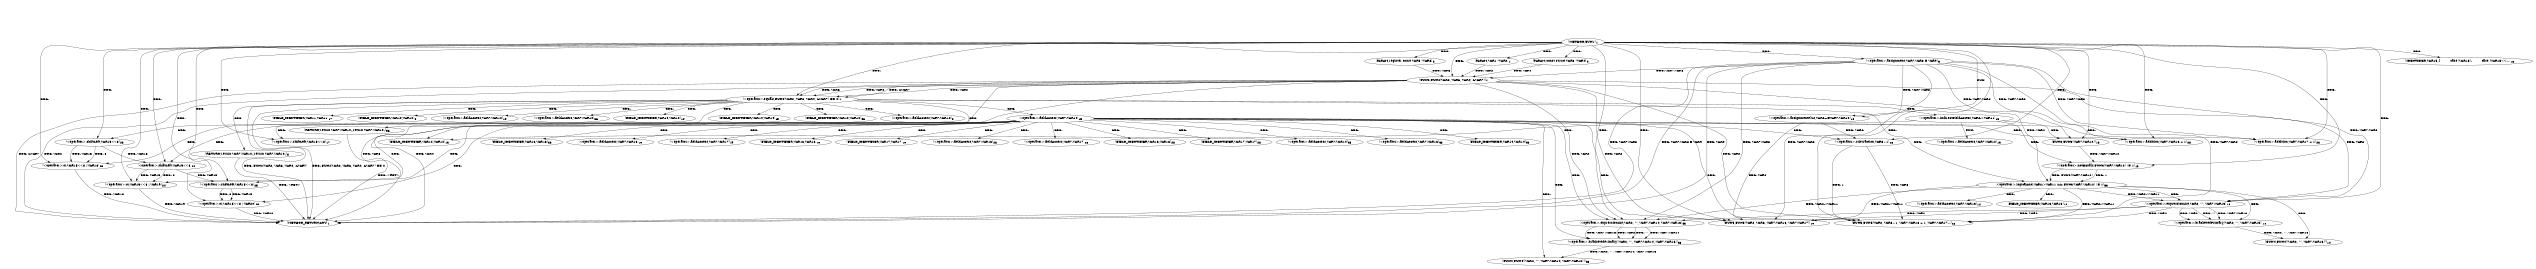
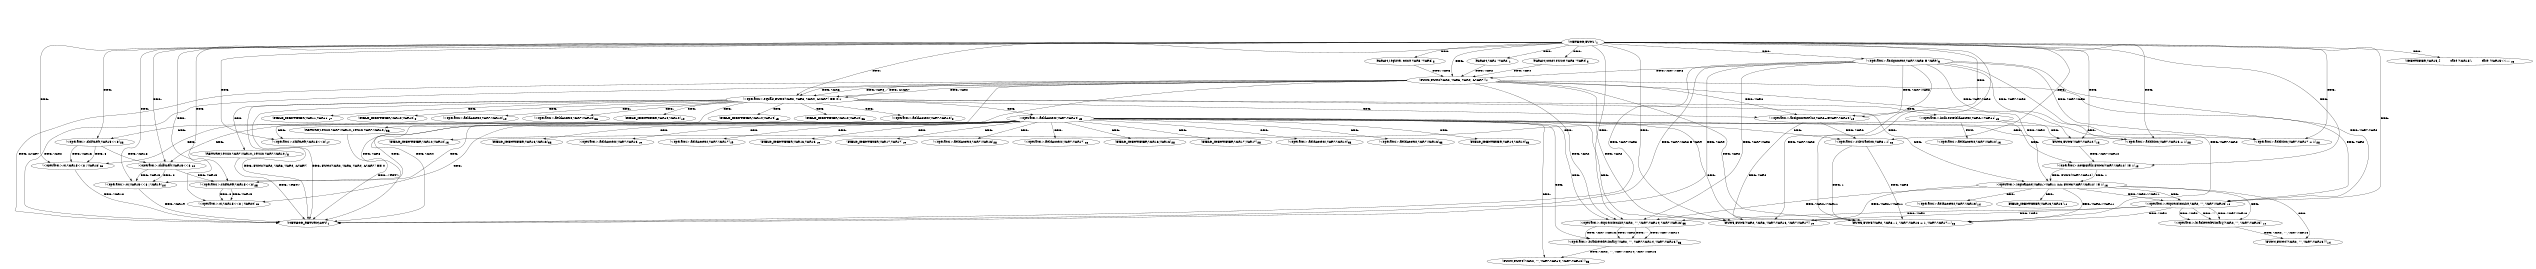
  digraph {
    n1 [label=<(METHOD,FUN1)<SUB>1</SUB>>]
    n2 [label=<(PARAM,VAR1 *VAR2)<SUB>1</SUB>>]
    n3 [label=<(PARAM,const struct VAR3 *VAR4)<SUB>2</SUB>>]
    n4 [label=<(PARAM,register const VAR5 *VAR6)<SUB>2</SUB>>]
    n5 [label=<(&lt;operator&gt;.assignment,VAR7.VAR8 = VAR9)<SUB>6</SUB>>]
    n6 [label=<(&lt;operator&gt;.assignmentPlus,VAR6+=VAR7.VAR10)<SUB>10</SUB>>]
    n7 [label=<(&lt;operator&gt;.equals,FUN2(VAR2, VAR6, VAR4, &amp;VAR7) == 0)<SUB>7</SUB>>]
    n8 [label=<(IDENTIFIER,VAR15,{          case (VAR15):          case (VAR15&lt;&lt;...)<SUB>16</SUB>>]
    n9 [label=<(&lt;operator&gt;.shiftLeft,VAR15&lt;&lt;8)<SUB>17</SUB>>]
    n10 [label=<(FUN5,FUN5(VAR2, VAR6, VAR7.VAR16, VAR7.VAR17))<SUB>19</SUB>>]
    n11 [label=<(&lt;operator&gt;.or,VAR15&lt;&lt;8 | VAR18)<SUB>23</SUB>>]
    n12 [label=<(&lt;operator&gt;.or,VAR15&lt;&lt;8 | VAR19)<SUB>24</SUB>>]
    n13 [label=<(&lt;operator&gt;.or,VAR15&lt;&lt;8 | VAR20)<SUB>25</SUB>>]
    n14 [label=<(FUN5,FUN5(VAR2, VAR6 - 1, VAR7.VAR16 + 1, VAR7.VAR17...)<SUB>28</SUB>>]
    n15 [label=<(FUN2,FUN2(VAR2, VAR6, VAR4, &amp;VAR7))<SUB>7</SUB>>]
    n16 [label=<(&lt;operator&gt;.notEquals,FUN3(VAR7.VAR12) != 1)<SUB>13</SUB>>]
    n17 [label=<(FUN3,FUN3(VAR7.VAR12))<SUB>13</SUB>>]
    n18 [label=<(&lt;operator&gt;.shiftLeft,VAR15&lt;&lt;8)<SUB>23</SUB>>]
    n19 [label=<(&lt;operator&gt;.shiftLeft,VAR15&lt;&lt;8)<SUB>24</SUB>>]
    n20 [label=<(&lt;operator&gt;.shiftLeft,VAR15&lt;&lt;8)<SUB>25</SUB>>]
    n21 [label=<(&lt;operator&gt;.subtraction,VAR6 - 1)<SUB>28</SUB>>]
    n22 [label=<(&lt;operator&gt;.addition,VAR7.VAR16 + 1)<SUB>28</SUB>>]
    n23 [label=<(&lt;operator&gt;.addition,VAR7.VAR17 + 1)<SUB>28</SUB>>]
    n24 [label=<(&lt;operator&gt;.expressionList,VAR2, &quot;&quot;, VAR7.VAR13)<SUB>14</SUB>>]
    n25 [label=<(&lt;operator&gt;.expressionList,VAR2, &quot;&quot;, VAR7.VAR14, VAR7.VAR16)<SUB>33</SUB>>]
    n26 [label=<(METHOD_RETURN,ANY)<SUB>1</SUB>>]
    n27 [label=<(RETURN,return VAR7.VAR10;,return VAR7.VAR10;)<SUB>36</SUB>>]
-   n28 [label=<(&lt;operator&gt;.logicalAnd,VAR2-&gt;VAR11 &amp;&amp; FUN3(VAR7.VAR12) != 1)<SUB>53</SUB>>]
+   n28 [label=<(&lt;operator&gt;.logicalAnd,VAR2-&gt;VAR11 &amp;&amp; FUN3(VAR7.VAR12) != 1)<SUB>13</SUB>>]
    n29 [label=<(RETURN,return VAR7.VAR10;,return VAR7.VAR10;)<SUB>8</SUB>>]
    n30 [label=<(&lt;operator&gt;.fieldAccess,VAR7.VAR10)<SUB>10</SUB>>]
    n31 [label=<(&lt;operator&gt;.fieldAccess,VAR7.VAR14)<SUB>15</SUB>>]
    n32 [label=<(&lt;operator&gt;.fieldAccess,VAR7.VAR10)<SUB>36</SUB>>]
    n33 [label=<(FIELD_IDENTIFIER,VAR10,VAR10)<SUB>10</SUB>>]
    n34 [label=<(&lt;operator&gt;.indirectFieldAccess,VAR2-&gt;VAR11)<SUB>13</SUB>>]
    n35 [label=<(FIELD_IDENTIFIER,VAR14,VAR14)<SUB>15</SUB>>]
    n36 [label=<(FIELD_IDENTIFIER,VAR10,VAR10)<SUB>36</SUB>>]
    n37 [label=<(&lt;operator&gt;.fieldAccess,VAR7.VAR10)<SUB>8</SUB>>]
    n38 [label=<(FIELD_IDENTIFIER,VAR11,VAR11)<SUB>17</SUB>>]
    n39 [label=<(FIELD_IDENTIFIER,VAR10,VAR10)<SUB>8</SUB>>]
    n40 [label=<(&lt;operator&gt;.bracketedPrimary,(VAR2, &quot;&quot;, VAR7.VAR13))<SUB>14</SUB>>]
    n41 [label=<(&lt;operator&gt;.bracketedPrimary,(VAR2, &quot;&quot;, VAR7.VAR14, VAR7.VAR16))<SUB>33</SUB>>]
    n42 [label=<(FUN4,FUN4((VAR2, &quot;&quot;, VAR7.VAR13)))<SUB>14</SUB>>]
    n43 [label=<(&lt;operator&gt;.fieldAccess,VAR7.VAR13)<SUB>14</SUB>>]
    n44 [label=<(FIELD_IDENTIFIER,VAR13,VAR13)<SUB>14</SUB>>]
    n45 [label=<(FUN4,FUN4((VAR2, &quot;&quot;, VAR7.VAR14, VAR7.VAR16)))<SUB>33</SUB>>]
    n46 [label=<(&lt;operator&gt;.fieldAccess,VAR7.VAR16)<SUB>19</SUB>>]
    n47 [label=<(&lt;operator&gt;.fieldAccess,VAR7.VAR17)<SUB>19</SUB>>]
    n48 [label=<(FIELD_IDENTIFIER,VAR16,VAR16)<SUB>19</SUB>>]
    n49 [label=<(FIELD_IDENTIFIER,VAR17,VAR17)<SUB>19</SUB>>]
    n50 [label=<(&lt;operator&gt;.fieldAccess,VAR7.VAR16)<SUB>28</SUB>>]
    n51 [label=<(&lt;operator&gt;.fieldAccess,VAR7.VAR17)<SUB>28</SUB>>]
    n52 [label=<(FIELD_IDENTIFIER,VAR16,VAR16)<SUB>28</SUB>>]
    n53 [label=<(FIELD_IDENTIFIER,VAR17,VAR17)<SUB>28</SUB>>]
    n54 [label=<(&lt;operator&gt;.fieldAccess,VAR7.VAR14)<SUB>33</SUB>>]
    n55 [label=<(&lt;operator&gt;.fieldAccess,VAR7.VAR16)<SUB>33</SUB>>]
    n56 [label=<(FIELD_IDENTIFIER,VAR14,VAR14)<SUB>33</SUB>>]
    n57 [label=<(FIELD_IDENTIFIER,VAR16,VAR16)<SUB>33</SUB>>]
    n58 [label=<(&lt;operator&gt;.fieldAccess,VAR7.VAR12)<SUB>13</SUB>>]
    n59 [label=<(FIELD_IDENTIFIER,VAR12,VAR12)<SUB>13</SUB>>]
    n1 -> n2 [label="DDG: "]
    n1 -> n3 [label="DDG: "]
    n1 -> n4 [label="DDG: "]
    n1 -> n5 [label="DDG: "]
-   n1 -> n6 [label="FUN: "]
+   n1 -> n6 [label="DDG: "]
    n1 -> n7 [label="DDG: "]
    n1 -> n8 [label="DDG: "]
    n1 -> n9 [label="DDG: "]
    n1 -> n10 [label="DDG: "]
    n1 -> n11 [label="DDG: "]
    n1 -> n12 [label="DDG: "]
    n1 -> n13 [label="DDG: "]
    n1 -> n14 [label="DDG: "]
    n1 -> n15 [label="DDG: "]
    n1 -> n16 [label="DDG: "]
    n1 -> n17 [label="DDG: "]
    n1 -> n18 [label="DDG: "]
    n1 -> n19 [label="DDG: "]
    n1 -> n20 [label="DDG: "]
    n1 -> n21 [label="DDG: "]
    n1 -> n22 [label="DDG: "]
    n1 -> n23 [label="DDG: "]
    n1 -> n24 [label="DDG: "]
    n1 -> n25 [label="DDG: "]
    n2 -> n15 [label="DDG: VAR2"]
    n3 -> n15 [label="DDG: VAR4"]
    n4 -> n15 [label="DDG: VAR6"]
    n5 -> n6 [label="DDG: VAR7.VAR8"]
    n5 -> n10 [label="DDG: VAR7.VAR8"]
    n5 -> n14 [label="DDG: VAR7.VAR8"]
    n5 -> n15 [label="DDG: VAR7.VAR8"]
    n5 -> n17 [label="DDG: VAR7.VAR8"]
    n5 -> n22 [label="DDG: VAR7.VAR8"]
    n5 -> n23 [label="DDG: VAR7.VAR8"]
    n5 -> n24 [label="DDG: VAR7.VAR8"]
    n5 -> n25 [label="DDG: VAR7.VAR8"]
    n5 -> n26 [label="DDG: VAR7.VAR8"]
    n5 -> n26 [label="DDG: VAR7.VAR8 = VAR9"]
    n5 -> n26 [label="DDG: VAR9"]
    n6 -> n10 [label="DDG: VAR6"]
    n6 -> n21 [label="DDG: VAR6"]
-   n7 -> n59 [label="CDG: "]
+   n7 -> n6 [label="CDG: "]
    n7 -> n26 [label="DDG: FUN2(VAR2, VAR6, VAR4, &amp;VAR7)"]
    n7 -> n26 [label="DDG: FUN2(VAR2, VAR6, VAR4, &amp;VAR7) == 0"]
    n7 -> n27 [label="CDG: "]
    n7 -> n28 [label="CDG: "]
    n7 -> n29 [label="CDG: "]
    n7 -> n30 [label="CDG: "]
    n7 -> n31 [label="CDG: "]
    n7 -> n32 [label="CDG: "]
    n7 -> n33 [label="CDG: "]
    n7 -> n34 [label="CDG: "]
    n7 -> n35 [label="CDG: "]
    n7 -> n36 [label="CDG: "]
    n7 -> n37 [label="CDG: "]
    n7 -> n38 [label="CDG: "]
    n7 -> n39 [label="CDG: "]
    n11 -> n26 [label="DDG: VAR18"]
    n12 -> n26 [label="DDG: VAR19"]
-   n13 -> n26 [label="DDG: VAR20"]
+   n15 -> n6 [label="DDG: VAR6"]
    n15 -> n7 [label="DDG: VAR2"]
    n15 -> n7 [label="DDG: VAR6"]
    n15 -> n7 [label="DDG: VAR4"]
    n15 -> n7 [label="DDG: &amp;VAR7"]
    n15 -> n10 [label="DDG: VAR2"]
    n15 -> n14 [label="DDG: VAR2"]
    n15 -> n24 [label="DDG: VAR2"]
    n15 -> n25 [label="DDG: VAR2"]
    n15 -> n26 [label="DDG: VAR2"]
    n15 -> n26 [label="DDG: VAR6"]
    n15 -> n26 [label="DDG: VAR4"]
    n15 -> n26 [label="DDG: &amp;VAR7"]
    n15 -> n28 [label="DDG: VAR2"]
    n16 -> n28 [label="DDG: FUN3(VAR7.VAR12)"]
    n16 -> n28 [label="DDG: 1"]
    n17 -> n16 [label="DDG: VAR7.VAR12"]
    n18 -> n11 [label="DDG: VAR15"]
    n18 -> n11 [label="DDG: 8"]
    n18 -> n19 [label="DDG: VAR15"]
    n19 -> n12 [label="DDG: VAR15"]
    n19 -> n12 [label="DDG: 8"]
    n19 -> n20 [label="DDG: VAR15"]
    n20 -> n13 [label="DDG: VAR15"]
    n20 -> n13 [label="DDG: 8"]
    n21 -> n14 [label="DDG: VAR6"]
    n21 -> n14 [label="DDG: 1"]
    n24 -> n10 [label="DDG: VAR2"]
    n24 -> n14 [label="DDG: VAR2"]
    n24 -> n25 [label="DDG: VAR2"]
    n24 -> n40 [label="DDG: VAR2"]
    n24 -> n40 [label="DDG: &quot;&quot;"]
    n24 -> n40 [label="DDG: VAR7.VAR13"]
    n25 -> n41 [label="DDG: VAR2"]
    n25 -> n41 [label="DDG: &quot;&quot;"]
    n25 -> n41 [label="DDG: VAR7.VAR14"]
    n25 -> n41 [label="DDG: VAR7.VAR16"]
    n27 -> n26 [label="DDG: &lt;RET&gt;"]
    n28 -> n10 [label="DDG: VAR2-&gt;VAR11"]
    n28 -> n14 [label="DDG: VAR2-&gt;VAR11"]
    n28 -> n24 [label="DDG: VAR2-&gt;VAR11"]
    n28 -> n24 [label="CDG: "]
    n28 -> n25 [label="DDG: VAR2-&gt;VAR11"]
    n28 -> n40 [label="CDG: "]
    n28 -> n42 [label="CDG: "]
    n28 -> n43 [label="CDG: "]
    n28 -> n44 [label="CDG: "]
    n29 -> n26 [label="DDG: &lt;RET&gt;"]
    n31 -> n9 [label="CDG: "]
    n31 -> n10 [label="CDG: "]
    n31 -> n11 [label="CDG: "]
    n31 -> n12 [label="CDG: "]
    n31 -> n13 [label="CDG: "]
    n31 -> n14 [label="CDG: "]
    n31 -> n18 [label="CDG: "]
    n31 -> n19 [label="CDG: "]
    n31 -> n20 [label="CDG: "]
    n31 -> n21 [label="CDG: "]
    n31 -> n22 [label="CDG: "]
    n31 -> n23 [label="CDG: "]
    n31 -> n25 [label="CDG: "]
    n31 -> n41 [label="CDG: "]
    n31 -> n45 [label="CDG: "]
    n31 -> n46 [label="CDG: "]
    n31 -> n47 [label="CDG: "]
    n31 -> n48 [label="CDG: "]
    n31 -> n49 [label="CDG: "]
    n31 -> n50 [label="CDG: "]
    n31 -> n51 [label="CDG: "]
    n31 -> n52 [label="CDG: "]
    n31 -> n53 [label="CDG: "]
    n31 -> n54 [label="CDG: "]
    n31 -> n55 [label="CDG: "]
    n31 -> n56 [label="CDG: "]
    n31 -> n57 [label="CDG: "]
    n34 -> n16 [label="CDG: "]
    n34 -> n17 [label="CDG: "]
    n34 -> n58 [label="FUN: "]
    n34 -> n59 [label="CDG: "]
    n40 -> n42 [label="DDG: VAR2, &quot;&quot;, VAR7.VAR13"]
    n41 -> n45 [label="DDG: VAR2, &quot;&quot;, VAR7.VAR14, VAR7.VAR16"]
  }
